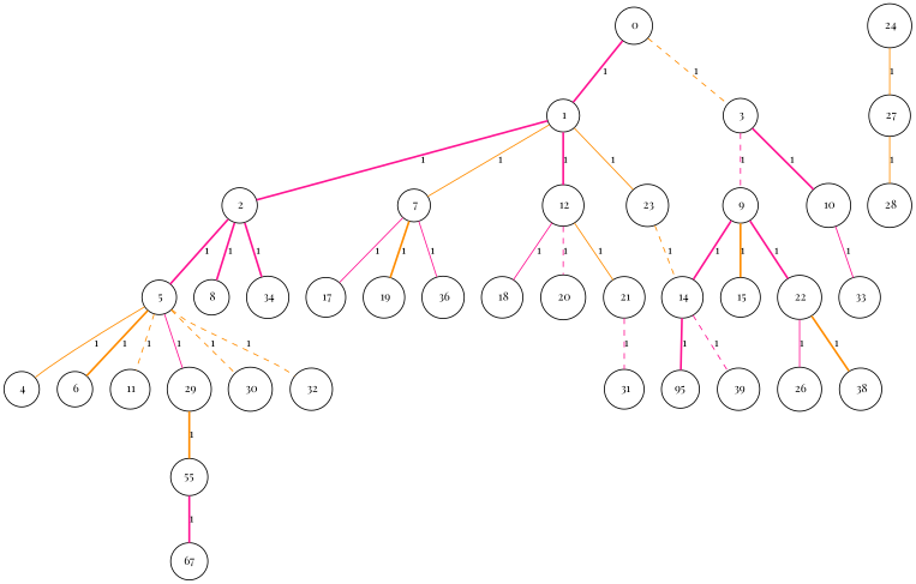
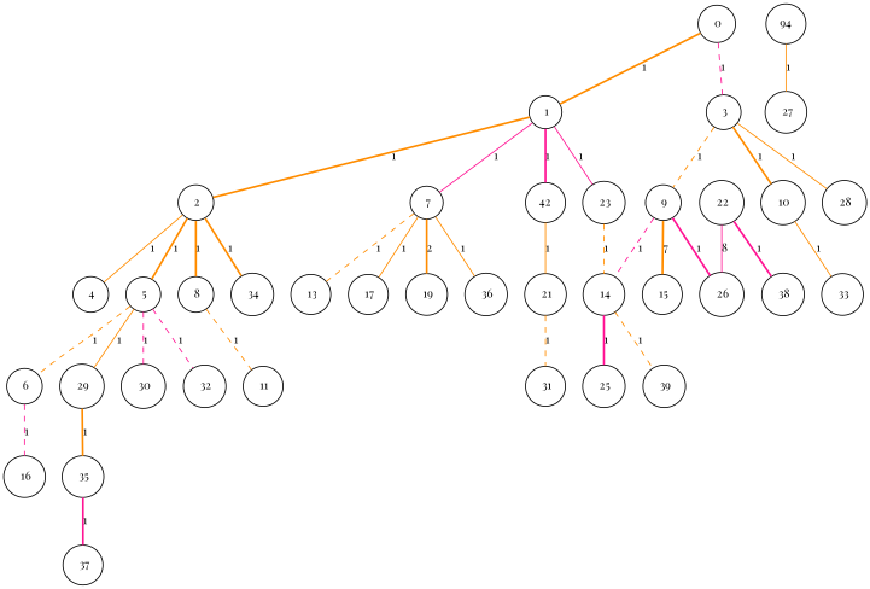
  graph {
    fixedsize="true;"
    fontname="Playfair Display"
    node [color=black fontname="Playfair Display" fontsize=12 hight=.12 shape=circle]
    edge [color=darkorange fontname="Playfair Display" fontsize=12 style=bold]
    n1 [label=" 0" width=.12]
    n2 [label=" 1" width=.12]
    n3 [label=" 3" width=.12]
    n4 [label=" 2" width=.12]
    n5 [label=" 7" width=.12]
-   n6 [label=" 12" width=.12]
+   n6 [label=42 width=.12]
    n7 [label=" 23" width=.12]
    n8 [label=" 9" width=.12]
    n9 [label=" 10" width=.12]
    n10 [label=" 28" width=.12]
    n11 [label=" 4" width=.12]
    n12 [label=" 5" width=.12]
    n13 [label=" 8" width=.12]
    n14 [label=" 34" width=.12]
+   n15 [label=" 13" width=.12]
    n16 [label=" 17" width=.12]
    n17 [label=" 19" width=.12]
    n18 [label=" 36" width=.12]
-   n19 [label=" 18" width=.12]
-   n20 [label=" 20" width=.12]
    n21 [label=" 21" width=.12]
    n22 [label=" 14" width=.12]
    n23 [label=" 6" width=.12]
    n24 [label=" 11" width=.12]
    n25 [label=" 29" width=.12]
    n26 [label=" 30" width=.12]
    n27 [label=" 32" width=.12]
    n28 [label=" 15" width=.12]
    n29 [label=" 22" width=.12]
    n30 [label=" 33" width=.12]
-   n32 [label=55 width=.12]
-   n33 [label=95 width=.12]
+   n31 [label=" 16" width=.12]
+   n32 [label=" 35" width=.12]
+   n33 [label=" 25" width=.12]
    n34 [label=" 39" width=.12]
    n35 [label=" 26" width=.12]
    n36 [label=" 38" width=.12]
    n37 [label=" 31" width=.12]
-   n38 [label=" 24" width=.12]
+   n38 [label=94 width=.12]
    n39 [label=" 27" width=.12]
-   n40 [label=67 width=.12]
-   n1 -- n2 [color=deeppink label=1]
-   n1 -- n3 [label=1 style=dashed]
-   n2 -- n4 [color=deeppink label=1]
-   n2 -- n5 [label=1 style=solid]
+   n40 [label=" 37" width=.12]
+   n1 -- n2 [label=1]
+   n1 -- n3 [color=deeppink label=1 style=dashed]
+   n2 -- n4 [label=1]
+   n2 -- n5 [color=deeppink label=1 style=solid]
    n2 -- n6 [color=deeppink label=1]
-   n2 -- n7 [label=1 style=solid]
-   n3 -- n8 [color=deeppink label=1 style=dashed]
-   n3 -- n9 [color=deeppink label=1]
-   n39 -- n10 [label=1 style=solid]
-   n12 -- n11 [label=1 style=solid]
-   n4 -- n12 [color=deeppink label=1]
-   n4 -- n13 [color=deeppink label=1]
-   n4 -- n14 [color=deeppink label=1]
-   n5 -- n16 [color=deeppink label=1 style=solid]
-   n5 -- n17 [label=1]
-   n5 -- n18 [color=deeppink label=1 style=solid]
-   n6 -- n19 [color=deeppink label=1 style=solid]
-   n6 -- n20 [color=deeppink label=1 style=dashed]
+   n2 -- n7 [color=deeppink label=1 style=solid]
+   n3 -- n8 [label=1 style=dashed]
+   n3 -- n9 [label=1]
+   n3 -- n10 [label=1 style=solid]
+   n4 -- n11 [label=1 style=solid]
+   n4 -- n12 [label=1]
+   n4 -- n13 [label=1]
+   n4 -- n14 [label=1]
+   n5 -- n15 [label=1 style=dashed]
+   n5 -- n16 [label=1 style=solid]
+   n5 -- n17 [label=2]
+   n5 -- n18 [label=1 style=solid]
    n6 -- n21 [label=1 style=solid]
    n7 -- n22 [label=1 style=dashed]
-   n8 -- n22 [color=deeppink label=1]
-   n8 -- n28 [label=1]
-   n8 -- n29 [color=deeppink label=1]
-   n9 -- n30 [color=deeppink label=1 style=solid]
-   n12 -- n23 [label=1]
-   n12 -- n24 [label=1 style=dashed]
-   n12 -- n25 [color=deeppink label=1 style=solid]
-   n12 -- n26 [label=1 style=dashed]
-   n12 -- n27 [label=1 style=dashed]
-   n21 -- n37 [color=deeppink label=1 style=dashed]
+   n8 -- n22 [color=deeppink label=1 style=dashed]
+   n8 -- n28 [label=7]
+   n8 -- n35 [color=deeppink label=1]
+   n9 -- n30 [label=1 style=solid]
+   n12 -- n23 [label=1 style=dashed]
+   n13 -- n24 [label=1 style=dashed]
+   n12 -- n25 [label=1 style=solid]
+   n12 -- n26 [color=deeppink label=1 style=dashed]
+   n12 -- n27 [color=deeppink label=1 style=dashed]
+   n21 -- n37 [label=1 style=dashed]
    n22 -- n33 [color=deeppink label=1]
-   n22 -- n34 [color=deeppink label=1 style=dashed]
+   n22 -- n34 [label=1 style=dashed]
+   n23 -- n31 [color=deeppink label=1 style=dashed]
    n25 -- n32 [label=1]
-   n29 -- n35 [color=deeppink label=1 style=solid]
-   n29 -- n36 [label=1]
+   n29 -- n35 [color=deeppink label=8 style=solid]
+   n29 -- n36 [color=deeppink label=1]
    n32 -- n40 [color=deeppink label=1]
    n38 -- n39 [label=1 style=solid]
  }
